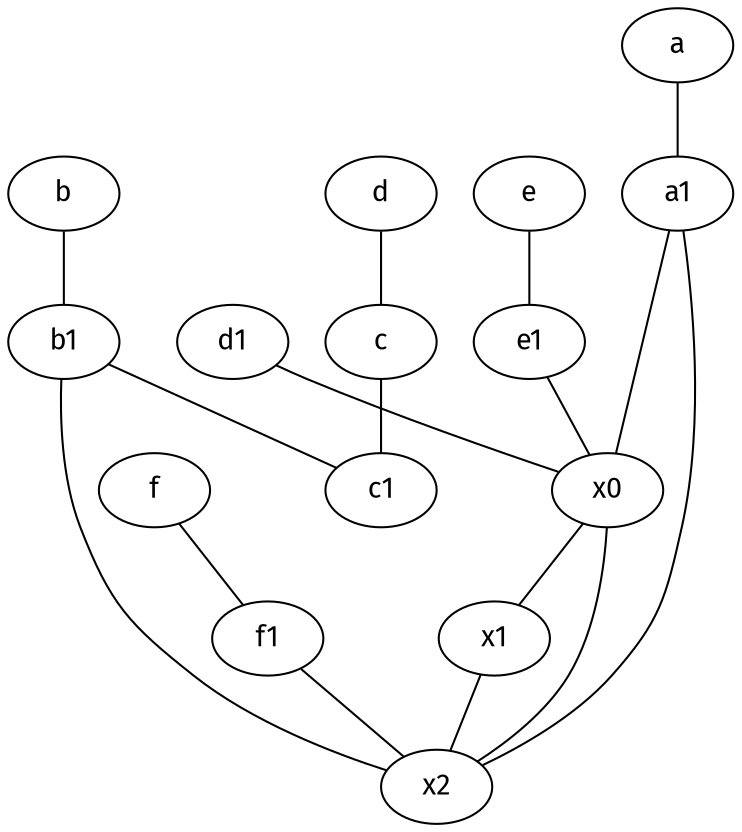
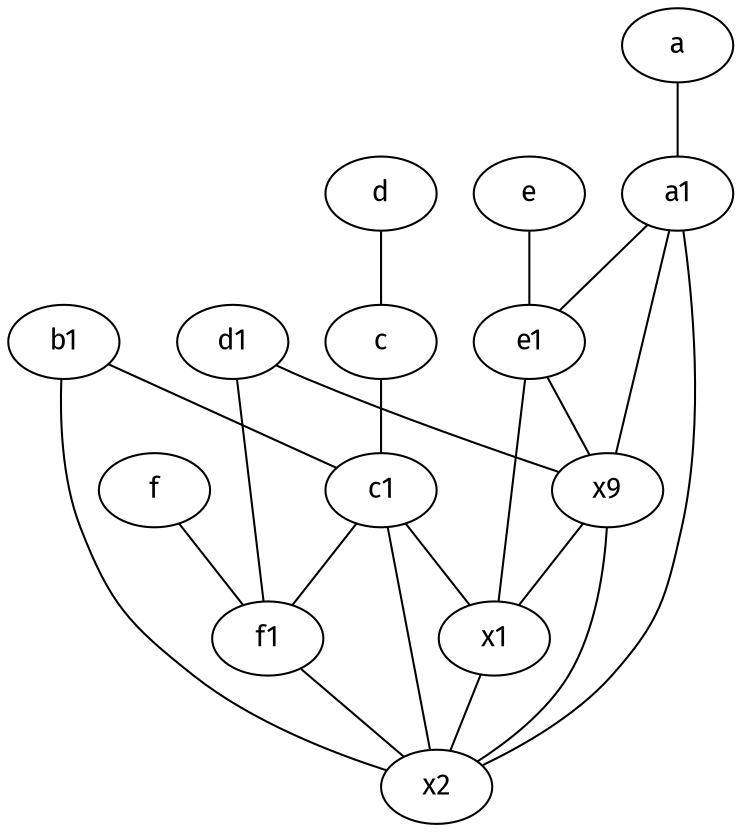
  graph {
    fontname="Fira Sans"
    node [fontname="Fira Sans" labelfontsize=50]
    edge [fontname="Fira Sans"]
-   b
    b1
    c1
    x2
    f1
    x1
    a
    a1
    e1
-   x0
+   x0 [label=x9]
    d
    c
    d1
    e
    f
-   b -- b1
    b1 -- c1
    b1 -- x2
+   c1 -- x2
+   c1 -- f1
+   c1 -- x1
    f1 -- x2
    x1 -- x2
    a -- a1
    a1 -- x2
+   a1 -- e1
    a1 -- x0
+   e1 -- x1
    e1 -- x0
    x0 -- x2
    x0 -- x1
    d -- c
    c -- c1
+   d1 -- f1
    d1 -- x0
    e -- e1
    f -- f1
  }
